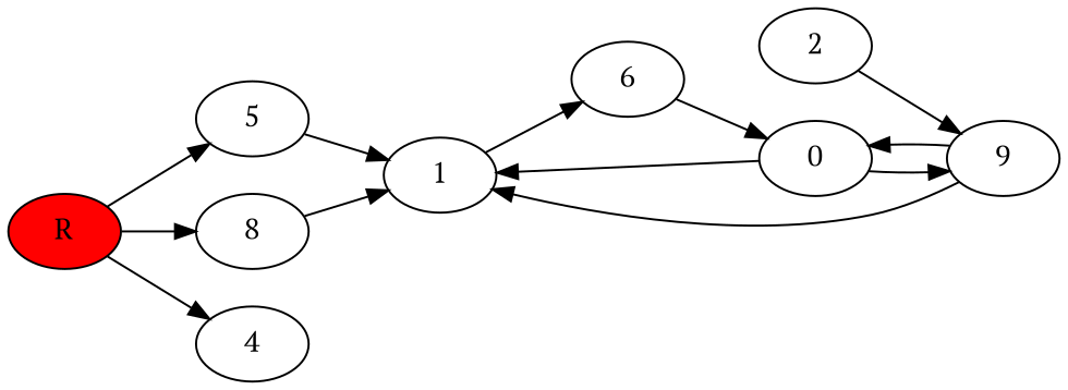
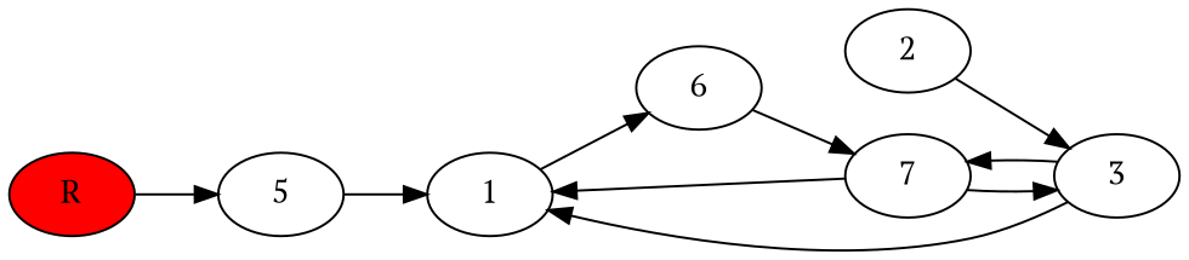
  digraph {
    fontname="PT Serif"
    rankdir=LR
    node [fontname="PT Serif"]
    edge [fontname="PT Serif"]
    1
    6
    2
-   3 [label=9]
-   7 [label=0]
+   3
+   7
    5
-   8
    R [fillcolor="#ff0000" style=filled]
-   4
    1 -> 6
    6 -> 7
    2 -> 3
    3 -> 1
    3 -> 7
    7 -> 1
    7 -> 3
    5 -> 1
-   8 -> 1
    R -> 5
-   R -> 8
-   R -> 4
  }
